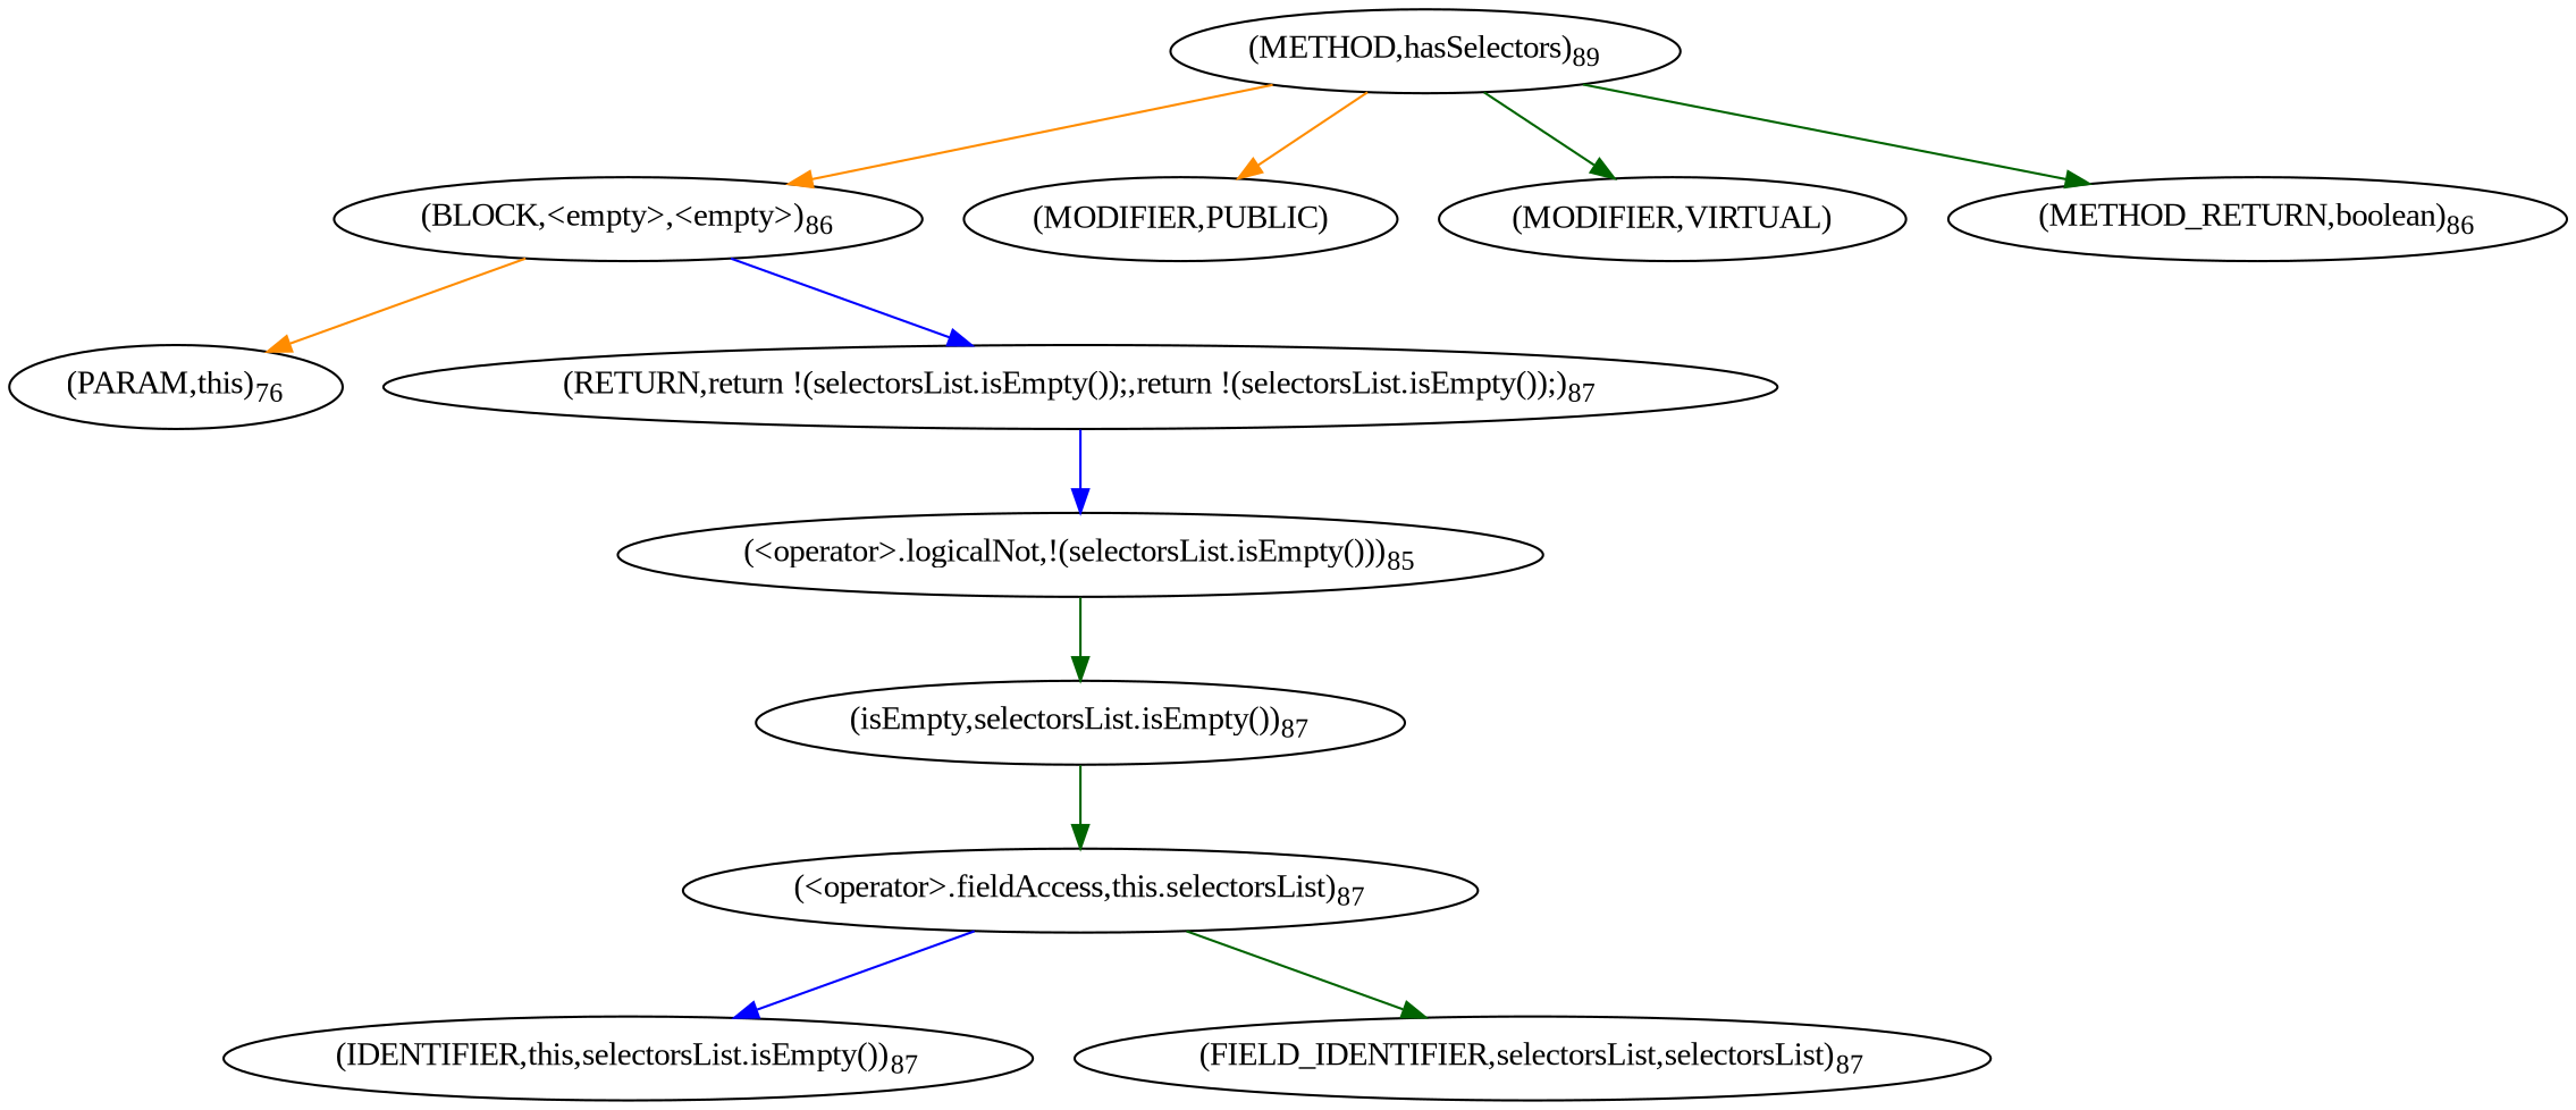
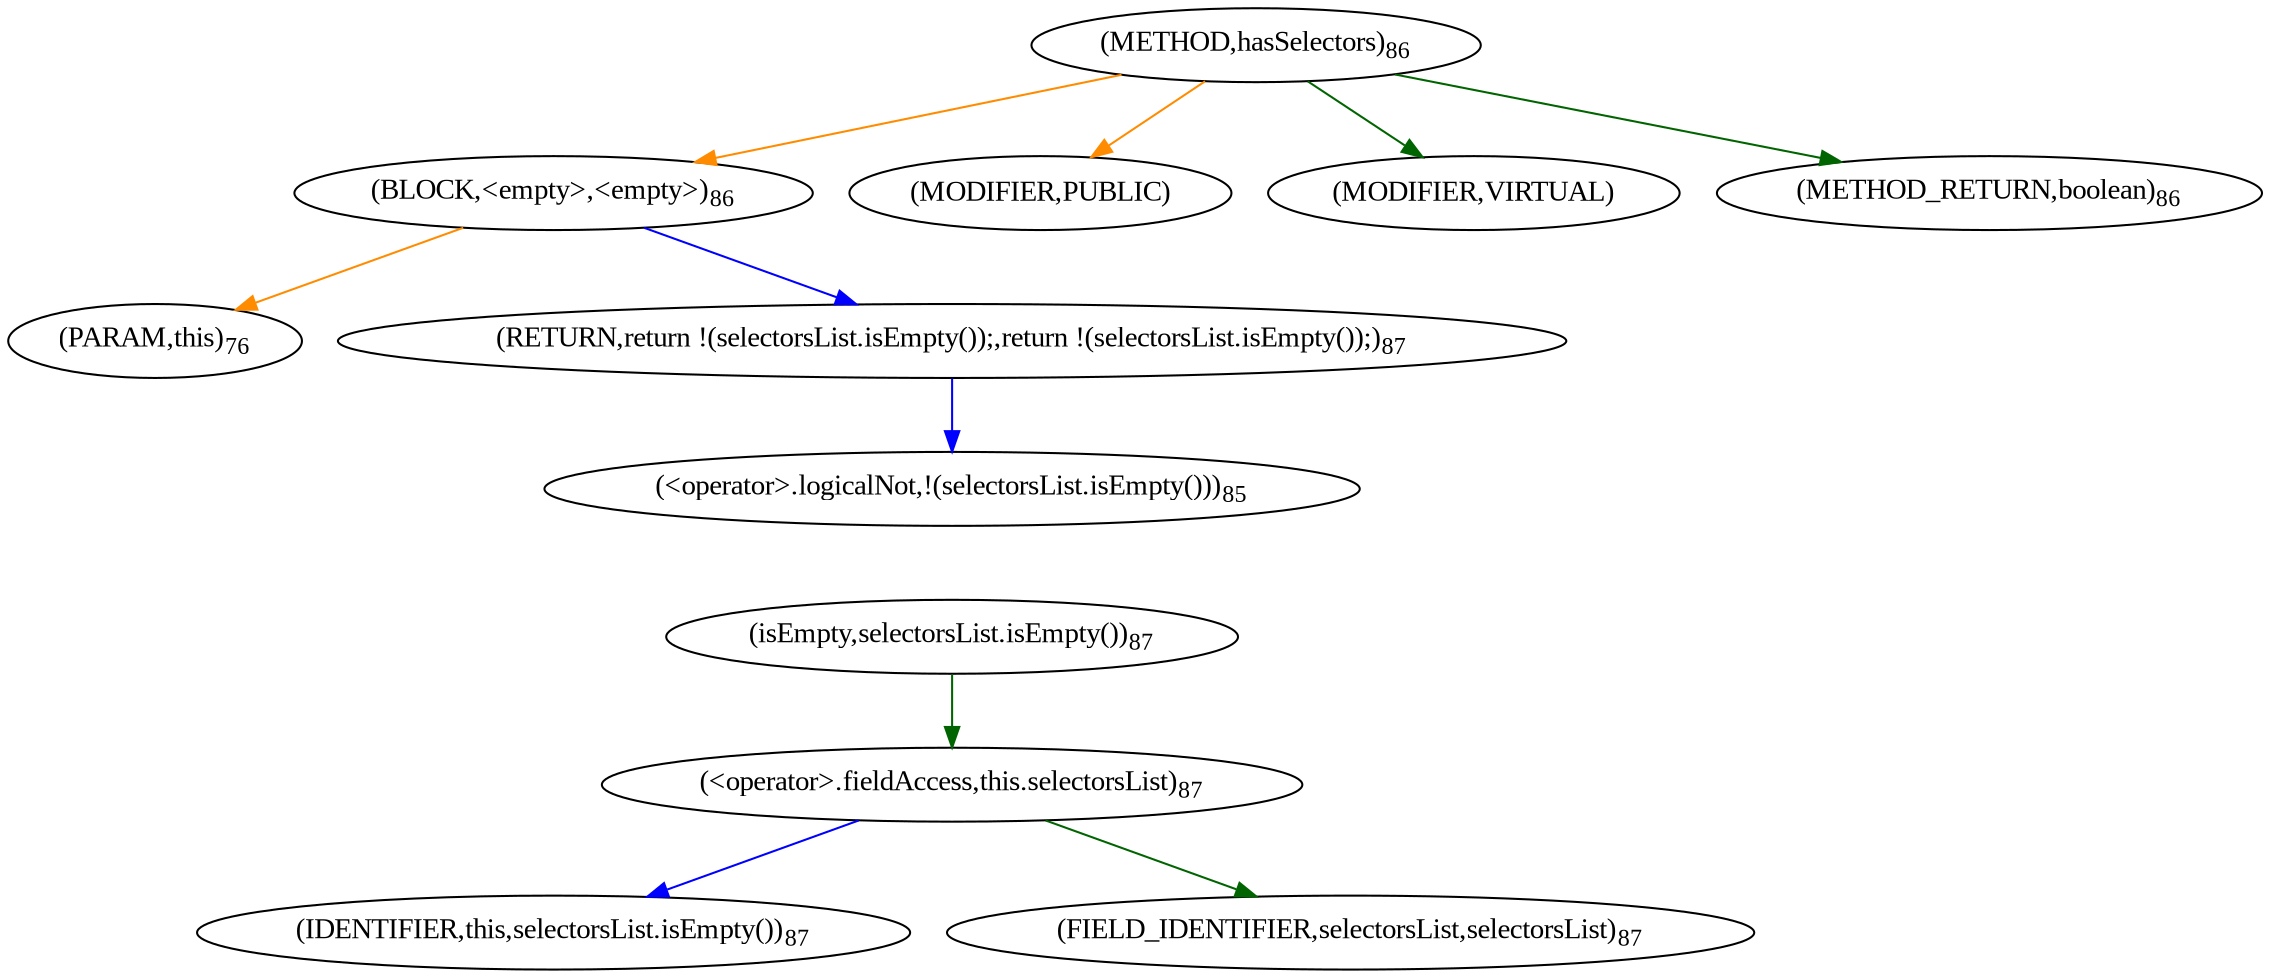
  digraph {
    fontname="Liberation Serif"
    node [fontname="Liberation Serif"]
    edge [color=darkgreen fontname="Liberation Serif"]
-   n1 [label=<(METHOD,hasSelectors)<SUB>89</SUB>>]
+   n1 [label=<(METHOD,hasSelectors)<SUB>86</SUB>>]
    n2 [label=<(BLOCK,&lt;empty&gt;,&lt;empty&gt;)<SUB>86</SUB>>]
    n3 [label=<(MODIFIER,PUBLIC)>]
    n4 [label=<(MODIFIER,VIRTUAL)>]
    n5 [label=<(METHOD_RETURN,boolean)<SUB>86</SUB>>]
    n6 [label=<(PARAM,this)<SUB>76</SUB>>]
    n7 [label=<(RETURN,return !(selectorsList.isEmpty());,return !(selectorsList.isEmpty());)<SUB>87</SUB>>]
    n8 [label=<(&lt;operator&gt;.logicalNot,!(selectorsList.isEmpty()))<SUB>85</SUB>>]
    n9 [label=<(isEmpty,selectorsList.isEmpty())<SUB>87</SUB>>]
    n10 [label=<(&lt;operator&gt;.fieldAccess,this.selectorsList)<SUB>87</SUB>>]
    n11 [label=<(IDENTIFIER,this,selectorsList.isEmpty())<SUB>87</SUB>>]
    n12 [label=<(FIELD_IDENTIFIER,selectorsList,selectorsList)<SUB>87</SUB>>]
    n1 -> n2 [color=darkorange]
    n1 -> n3 [color=darkorange]
    n1 -> n4
    n1 -> n5
    n2 -> n6 [color=darkorange]
    n2 -> n7 [color=blue]
    n7 -> n8 [color=blue]
-   n8 -> n9
    n9 -> n10
    n10 -> n11 [color=blue]
    n10 -> n12
  }
